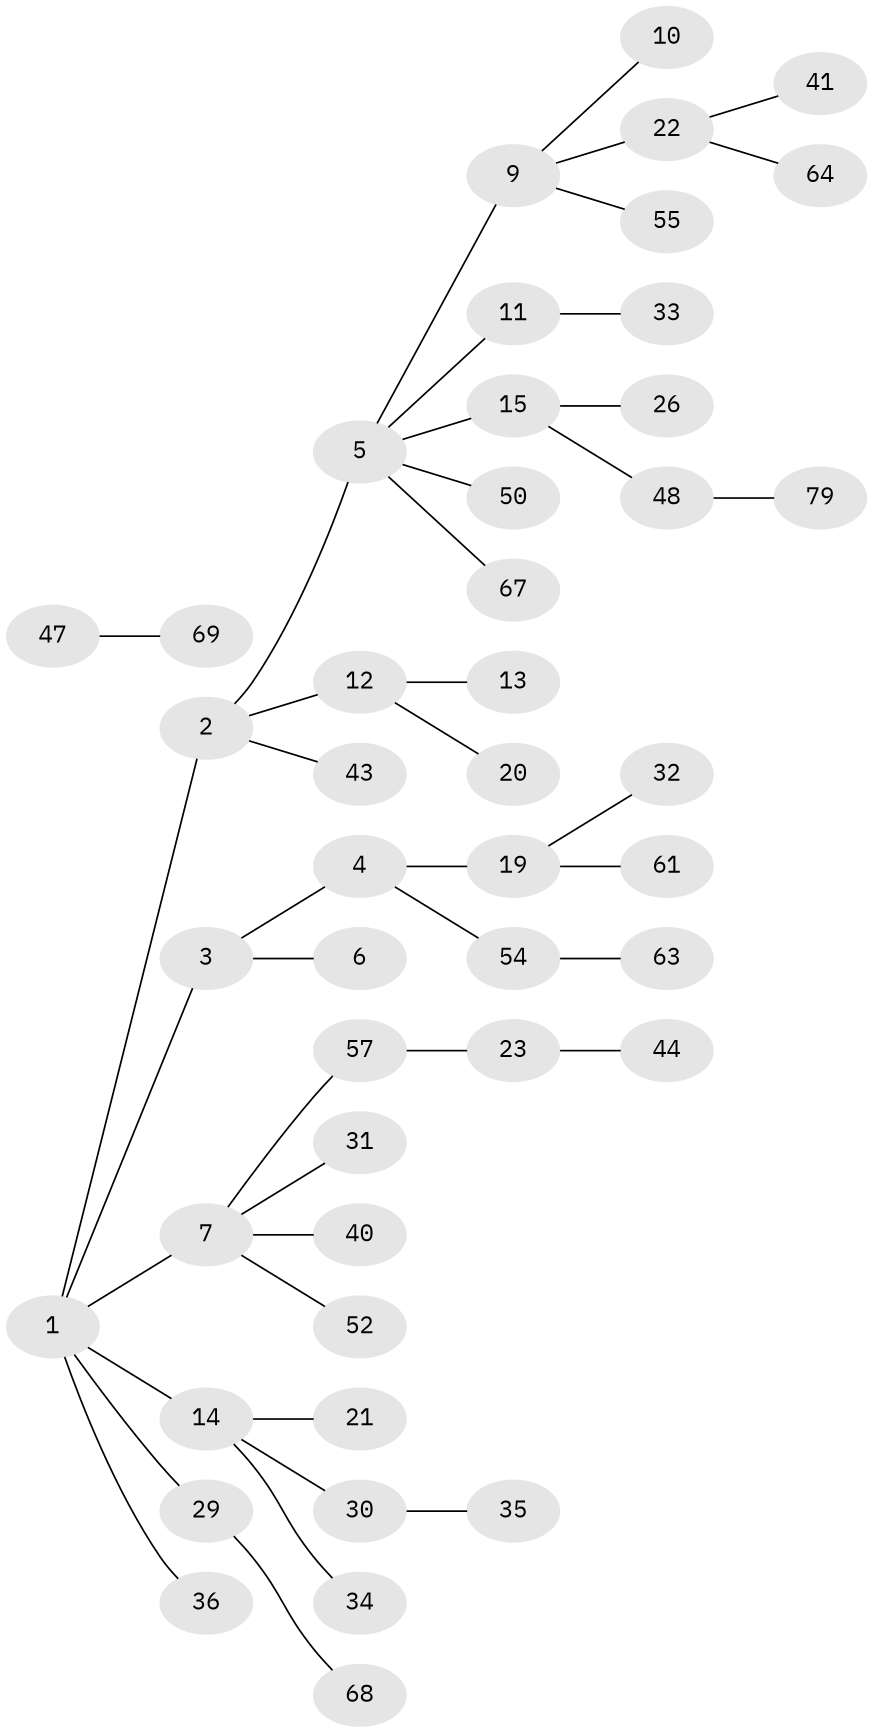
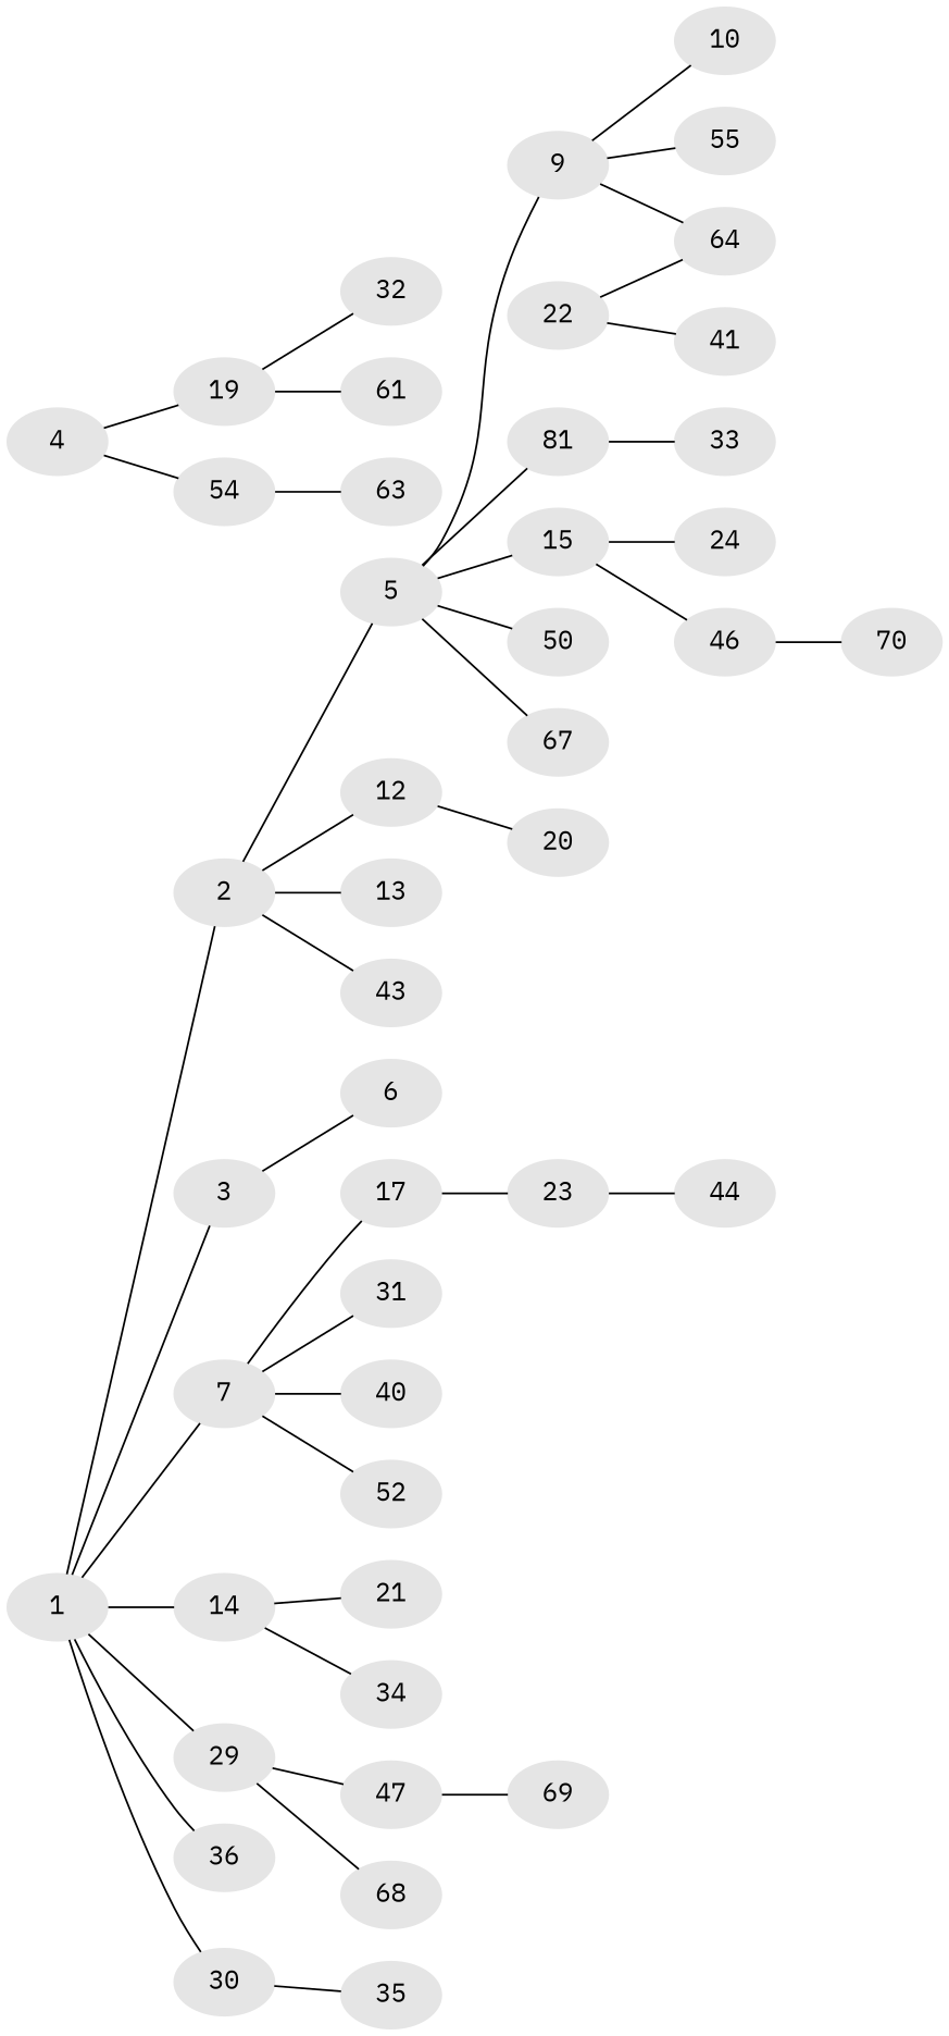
  graph {
    fontname="IBM Plex Mono"
    rankdir=LR
    node [color=gray90 fontname="IBM Plex Mono" style=filled]
    edge [fontname="IBM Plex Mono"]
    1 [super="+57"]
    2 [super="+25"]
    3
    7 [super="+39"]
    14 [super="+56"]
    n6 [label=29 super="+42"]
    36 [super="+60"]
    5 [super="+8"]
    12 [super="+45"]
    13
    43
    4 [super="+18"]
    6 [super="+16"]
-   17 [label=57]
+   17
    31
    40
    52
    21
    30 [super="+37"]
    34 [super="+58"]
    47 [super="+59"]
    68
    9 [super="+38"]
-   11
+   11 [label=81]
    15 [super="+46"]
    50
    67
    20
    19 [super="+51"]
    54
    32
    61
    63
    10
    22 [super="+27"]
    55 [super="+66"]
    33 [super="+53"]
-   24 [super="+29" label=26]
-   48 [super="+65"]
+   24 [super="+29"]
+   48 [super="+65" label=46]
    23 [super="+26"]
    41
    64
    35 [super="+62"]
-   70 [label=79]
+   70
    44 [super="+49"]
    69
    1 -- 2
    1 -- 3
    1 -- 7
    1 -- 14
    1 -- n6
    1 -- 36
    2 -- 5
    2 -- 12
-   12 -- 13
+   2 -- 13
    2 -- 43
-   3 -- 4
    3 -- 6
    7 -- 17
    7 -- 31
    7 -- 40
    7 -- 52
    14 -- 21
-   14 -- 30
+   1 -- 30
    14 -- 34
+   n6 -- 47
    n6 -- 68
    5 -- 9
    5 -- 11
    5 -- 15
    5 -- 50
    5 -- 67
    12 -- 20
    4 -- 19
    4 -- 54
    17 -- 23
    30 -- 35
    47 -- 69
    9 -- 10
-   9 -- 22
+   9 -- 64
    9 -- 55
    11 -- 33
    15 -- 24
    15 -- 48
    19 -- 32
    19 -- 61
    54 -- 63
    22 -- 41
    22 -- 64
    48 -- 70
    23 -- 44
  }
